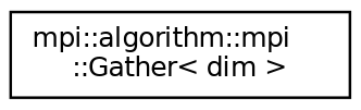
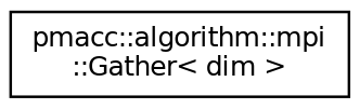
  digraph {
    rankdir=LR
-   n1 [color=black fillcolor=white fontname=Helvetica fontsize=10 height=0.2 label="mpi::algorithm::mpi\l::Gather\< dim \>" shape=record style=filled width=0.4]
+   n1 [color=black fillcolor=white fontname=Helvetica fontsize=10 height=0.2 label="pmacc::algorithm::mpi\l::Gather\< dim \>" shape=record style=filled width=0.4]
  }
